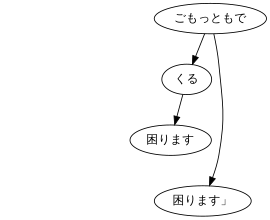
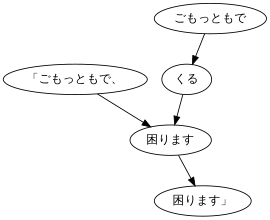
  digraph {
    fontname="Noto Sans"
    node [fontname="Noto Sans"]
    edge [fontname="Noto Sans"]
+   n1 [label="「ごもっともで、"]
    n2 [label="困ります"]
    n3 [label="困ります」"]
    n4 [label="ごもっともで"]
    n5 [label="くる"]
-   n4 -> n3
+   n1 -> n2
+   n2 -> n3
    n4 -> n5
    n5 -> n2
  }
